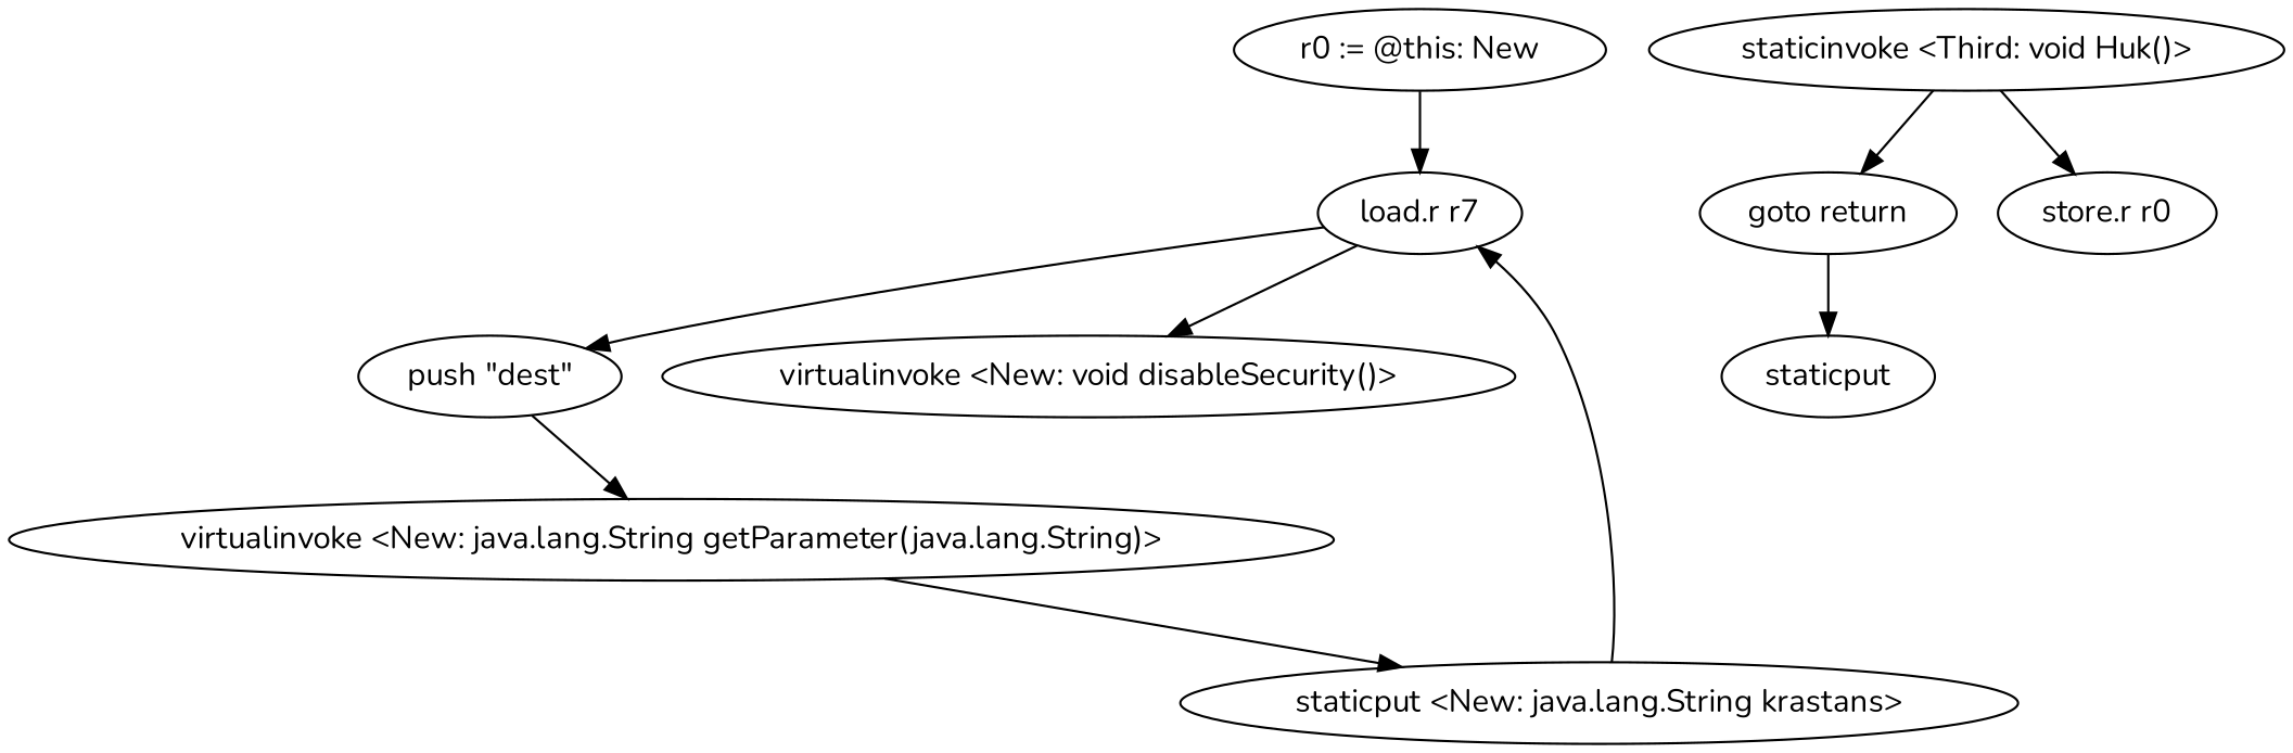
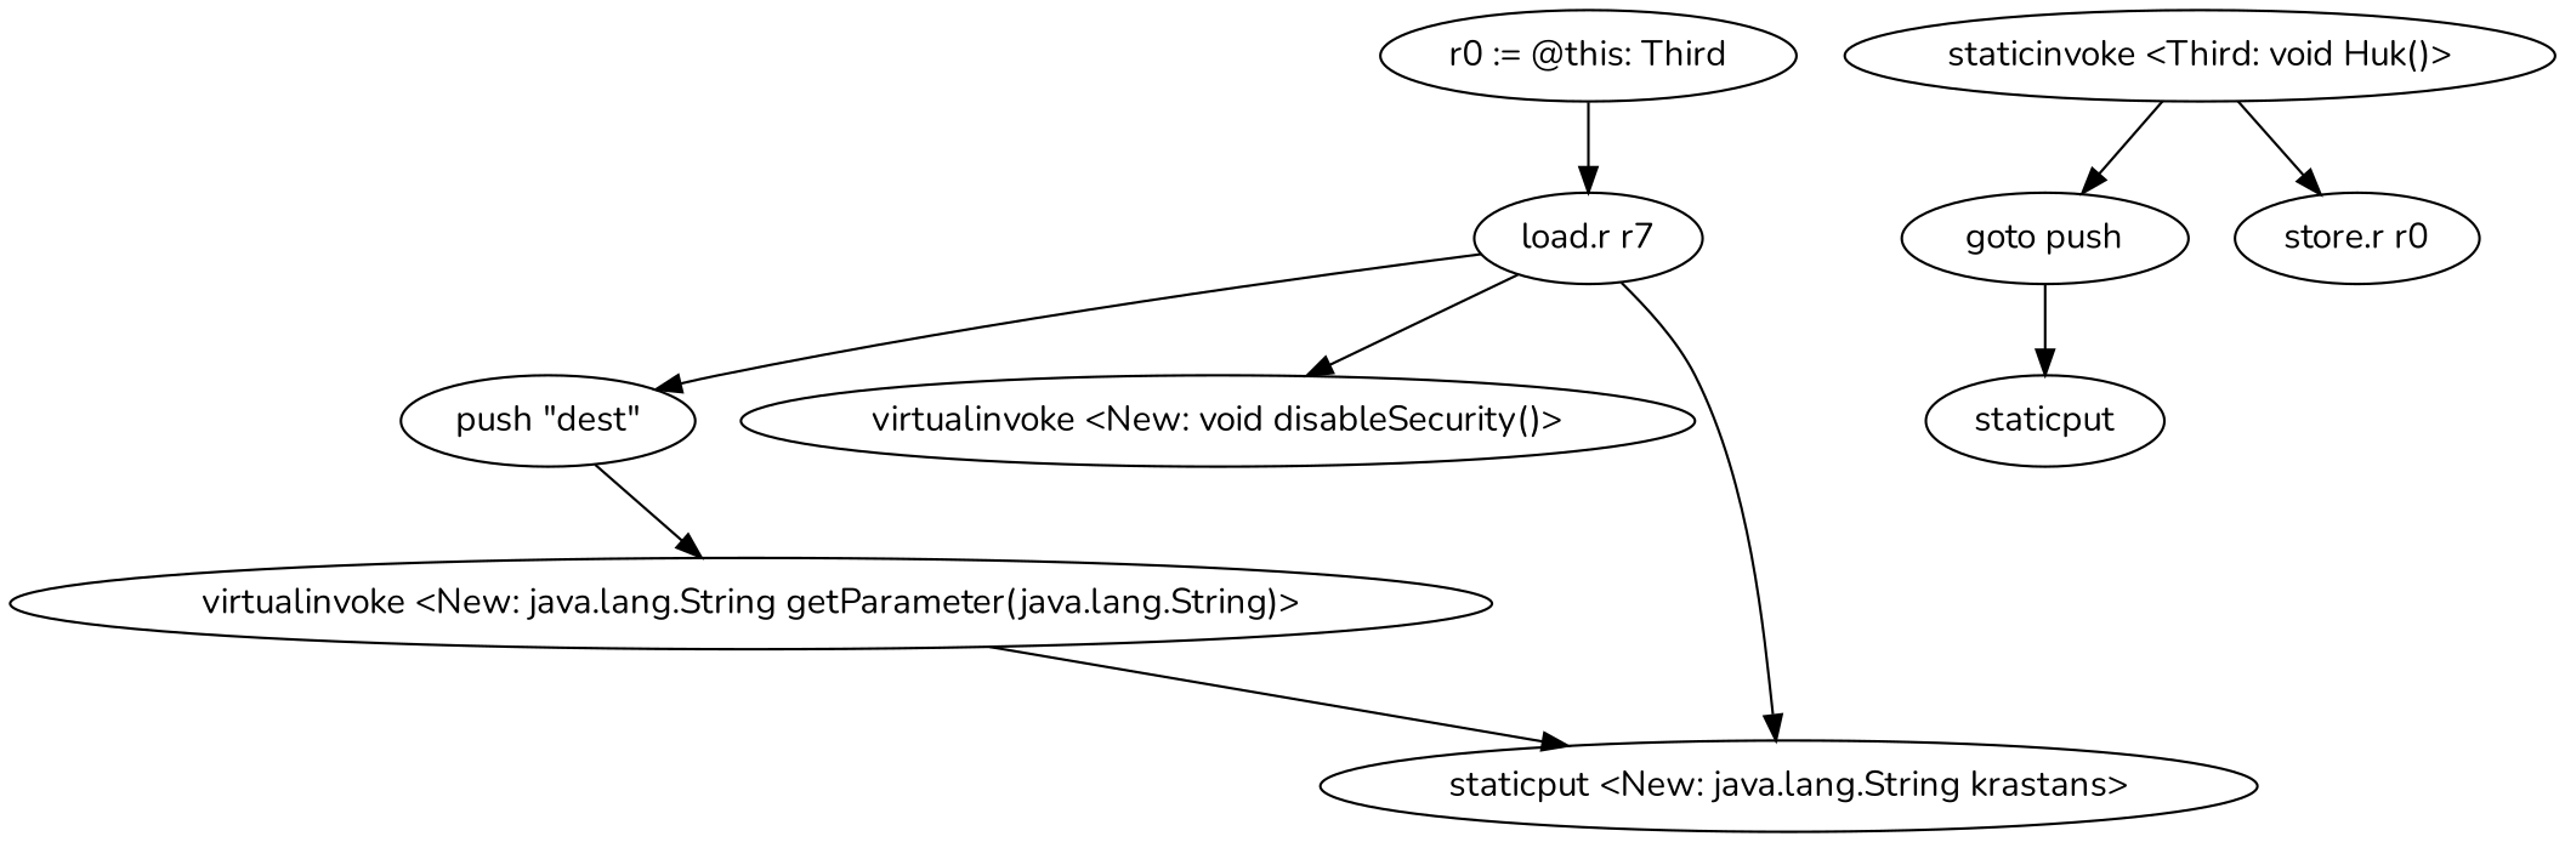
  digraph {
    fontname=Nunito
    node [fontname=Nunito]
    edge [fontname=Nunito]
    n1 [label="load.r r7"]
-   "r0 := @this: New"
+   "r0 := @this: New" [label="r0 := @this: Third"]
    "push \"dest\""
    "virtualinvoke <New: void disableSecurity()>"
    "virtualinvoke <New: java.lang.String getParameter(java.lang.String)>"
    "staticput <New: java.lang.String krastans>"
    "staticinvoke <Third: void Huk()>"
-   "goto return"
+   "goto return" [label="goto push"]
    "store.r r0"
    n10 [label=staticput]
    n1 -> "push \"dest\""
    n1 -> "virtualinvoke <New: void disableSecurity()>"
    "r0 := @this: New" -> n1
    "push \"dest\"" -> "virtualinvoke <New: java.lang.String getParameter(java.lang.String)>"
    "virtualinvoke <New: java.lang.String getParameter(java.lang.String)>" -> "staticput <New: java.lang.String krastans>"
-   "staticput <New: java.lang.String krastans>" -> n1
+   n1 -> "staticput <New: java.lang.String krastans>"
    "staticinvoke <Third: void Huk()>" -> "goto return"
    "staticinvoke <Third: void Huk()>" -> "store.r r0"
    "goto return" -> n10
  }
